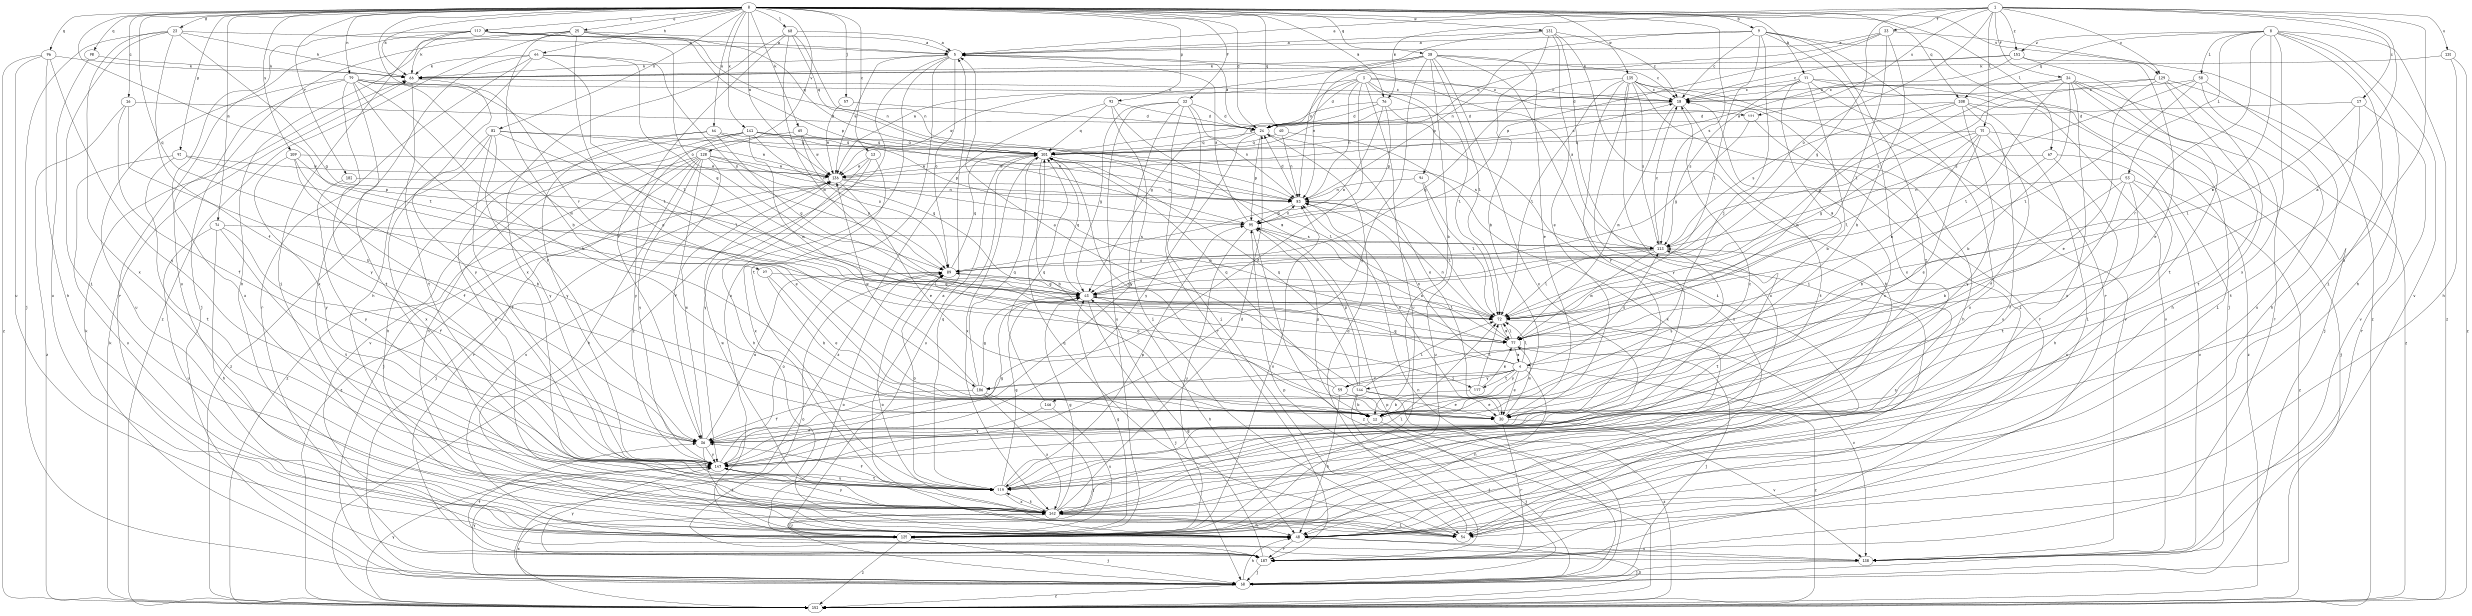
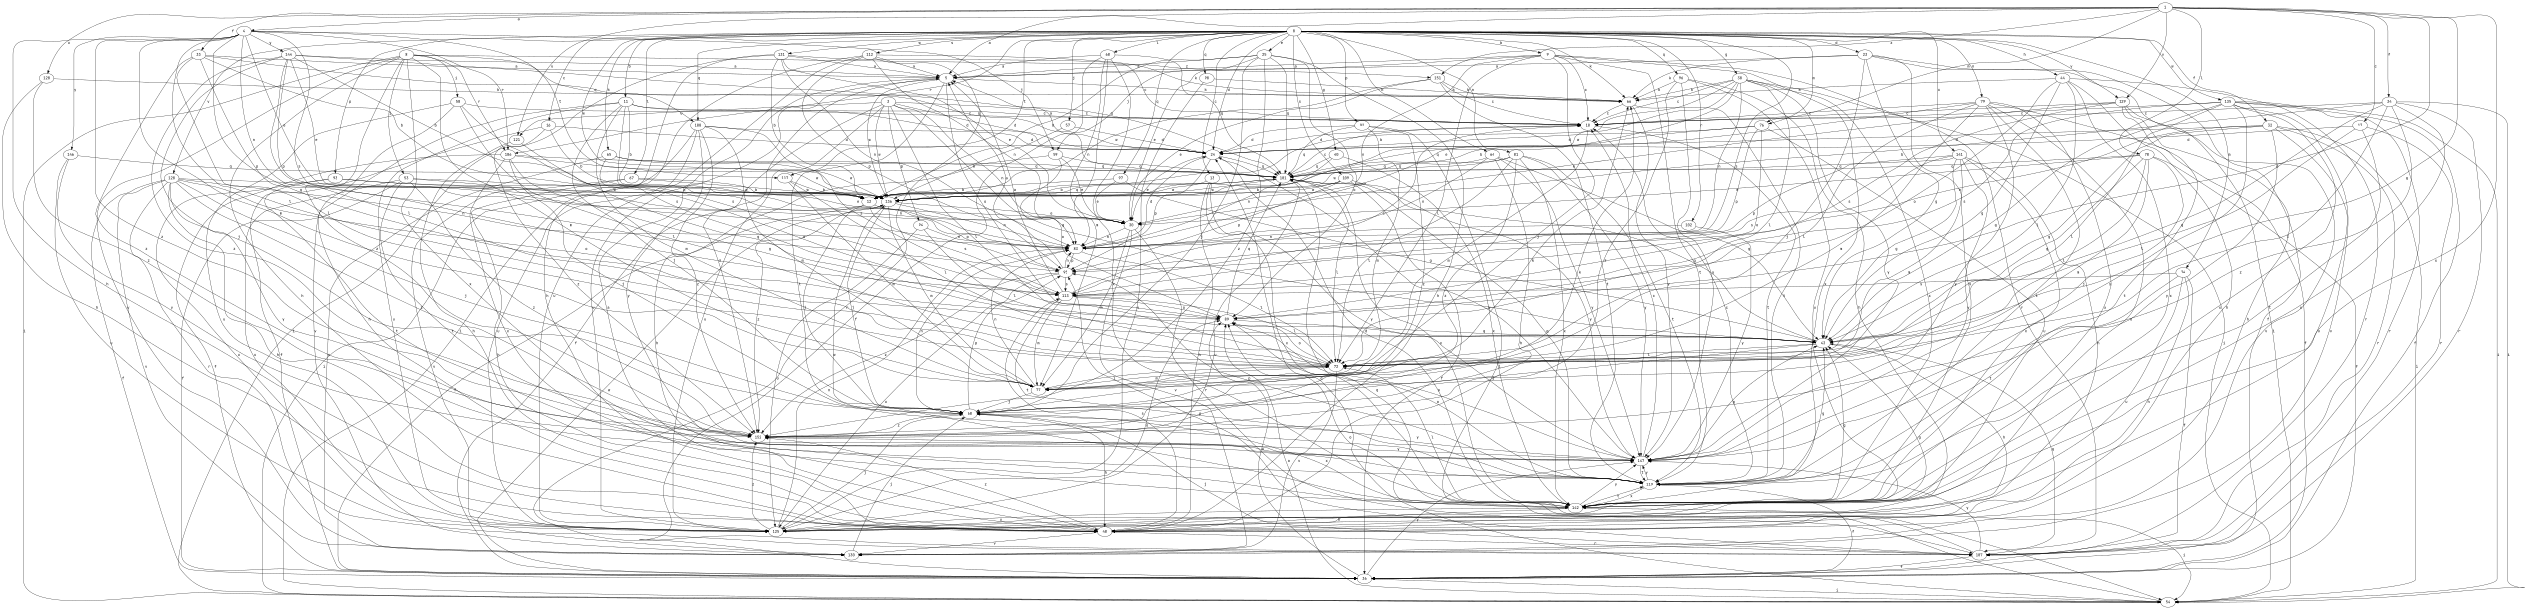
  strict digraph {
    fontname="JetBrains Mono"
    node [fontname="JetBrains Mono"]
    edge [fontname="JetBrains Mono"]
    0
    9
    11
    13
    16
    23
    24
    25
    32
    38
    40
    44
    57
    64
    65
    66
    67
    68
    74
    76
    79
    81
    92
    93
    96
    97
    98
    100
    102
    106
    109
    112
    113
    117
    128
    129
    131
    135
    136
    141
    5
    142
    18
    72
    83
    59
    119
    60
    107
    77
    130
    125
    12
    48
    147
    152
    36
    43
    54
    30
    95
    101
    89
    1
    4
    17
    33
    34
    70
    120
    121
    151
    144
    146
    n75 [label=8]
    50
    53
    3
    94
    0 -> 9 [label=b]
    0 -> 11 [label=b]
    0 -> 13 [label=c]
    0 -> 16 [label=c]
    0 -> 23 [label=d]
    0 -> 24 [label=d]
    0 -> 25 [label=e]
    0 -> 32 [label=f]
    0 -> 38 [label=g]
    0 -> 40 [label=g]
    0 -> 44 [label=h]
    0 -> 57 [label=j]
    0 -> 64 [label=k]
    0 -> 65 [label=k]
    0 -> 66 [label=k]
    0 -> 67 [label=l]
    0 -> 68 [label=l]
    0 -> 74 [label=m]
    0 -> 76 [label=m]
    0 -> 79 [label=n]
    0 -> 81 [label=n]
    0 -> 92 [label=p]
    0 -> 93 [label=p]
    0 -> 96 [label=q]
    0 -> 97 [label=q]
    0 -> 98 [label=q]
    0 -> 100 [label=q]
    0 -> 102 [label=r]
    0 -> 106 [label=r]
    0 -> 109 [label=s]
    0 -> 112 [label=s]
    0 -> 113 [label=s]
    0 -> 117 [label=t]
    0 -> 128 [label=v]
    0 -> 129 [label=v]
    0 -> 131 [label=w]
    0 -> 135 [label=w]
    0 -> 136 [label=w]
    0 -> 141 [label=x]
    9 -> 5 [label=a]
    9 -> 142 [label=x]
    9 -> 18 [label=c]
    9 -> 72 [label=l]
    9 -> 83 [label=n]
    9 -> 59 [label=j]
    9 -> 119 [label=t]
    9 -> 60 [label=j]
    9 -> 107 [label=r]
    11 -> 24 [label=d]
    11 -> 113 [label=s]
    11 -> 18 [label=c]
    11 -> 60 [label=j]
    11 -> 77 [label=m]
    11 -> 130 [label=v]
    11 -> 125 [label=u]
    11 -> 12 [label=b]
    13 -> 136 [label=w]
    13 -> 142 [label=x]
    13 -> 48 [label=h]
    13 -> 147 [label=y]
    16 -> 24 [label=d]
    16 -> 12 [label=b]
    16 -> 152 [label=z]
    16 -> 36 [label=f]
    23 -> 66 [label=k]
    23 -> 5 [label=a]
    23 -> 142 [label=x]
    23 -> 60 [label=j]
    23 -> 36 [label=f]
    23 -> 43 [label=g]
    23 -> 54 [label=i]
    24 -> 5 [label=a]
    24 -> 147 [label=y]
    24 -> 30 [label=e]
    24 -> 95 [label=p]
    24 -> 101 [label=q]
    25 -> 5 [label=a]
    25 -> 60 [label=j]
    25 -> 12 [label=b]
    25 -> 48 [label=h]
    25 -> 152 [label=z]
    25 -> 30 [label=e]
    25 -> 101 [label=q]
    25 -> 89 [label=o]
    32 -> 24 [label=d]
    32 -> 83 [label=n]
    32 -> 107 [label=r]
    32 -> 125 [label=u]
    32 -> 147 [label=y]
    32 -> 43 [label=g]
    32 -> 54 [label=i]
    38 -> 66 [label=k]
    38 -> 136 [label=w]
    38 -> 142 [label=x]
    38 -> 18 [label=c]
    38 -> 72 [label=l]
    38 -> 83 [label=n]
    38 -> 12 [label=b]
    38 -> 147 [label=y]
    38 -> 54 [label=i]
    38 -> 30 [label=e]
    40 -> 142 [label=x]
    40 -> 83 [label=n]
    40 -> 101 [label=q]
    44 -> 66 [label=k]
    44 -> 142 [label=x]
    44 -> 72 [label=l]
    44 -> 107 [label=r]
    44 -> 48 [label=h]
    44 -> 43 [label=g]
    44 -> 89 [label=o]
    57 -> 24 [label=d]
    57 -> 136 [label=w]
    64 -> 83 [label=n]
    64 -> 48 [label=h]
    64 -> 147 [label=y]
    64 -> 43 [label=g]
    64 -> 101 [label=q]
    65 -> 136 [label=w]
    65 -> 130 [label=v]
    65 -> 101 [label=q]
    65 -> 89 [label=o]
    66 -> 18 [label=c]
    66 -> 119 [label=t]
    66 -> 147 [label=y]
    67 -> 136 [label=w]
    67 -> 130 [label=v]
    67 -> 12 [label=b]
    67 -> 48 [label=h]
    68 -> 5 [label=a]
    68 -> 142 [label=x]
    68 -> 83 [label=n]
    68 -> 77 [label=m]
    68 -> 36 [label=f]
    68 -> 101 [label=q]
    74 -> 113 [label=s]
    74 -> 119 [label=t]
    74 -> 125 [label=u]
    74 -> 48 [label=h]
    74 -> 36 [label=f]
    76 -> 24 [label=d]
    76 -> 125 [label=u]
    76 -> 95 [label=p]
    76 -> 101 [label=q]
    76 -> 89 [label=o]
    79 -> 142 [label=x]
    79 -> 18 [label=c]
    79 -> 72 [label=l]
    79 -> 119 [label=t]
    79 -> 77 [label=m]
    79 -> 125 [label=u]
    79 -> 12 [label=b]
    79 -> 147 [label=y]
    79 -> 36 [label=f]
    81 -> 136 [label=w]
    81 -> 142 [label=x]
    81 -> 72 [label=l]
    81 -> 119 [label=t]
    81 -> 147 [label=y]
    81 -> 152 [label=z]
    81 -> 101 [label=q]
    92 -> 24 [label=d]
    92 -> 77 [label=m]
    92 -> 152 [label=z]
    92 -> 54 [label=i]
    92 -> 101 [label=q]
    93 -> 136 [label=w]
    93 -> 119 [label=t]
    93 -> 125 [label=u]
    93 -> 30 [label=e]
    96 -> 66 [label=k]
    96 -> 125 [label=u]
    96 -> 48 [label=h]
    96 -> 147 [label=y]
    96 -> 152 [label=z]
    97 -> 12 [label=b]
    97 -> 43 [label=g]
    97 -> 30 [label=e]
    98 -> 66 [label=k]
    98 -> 125 [label=u]
    100 -> 24 [label=d]
    100 -> 113 [label=s]
    100 -> 77 [label=m]
    100 -> 125 [label=u]
    100 -> 147 [label=y]
    100 -> 152 [label=z]
    100 -> 54 [label=i]
    102 -> 83 [label=n]
    102 -> 147 [label=y]
    106 -> 136 [label=w]
    106 -> 142 [label=x]
    106 -> 60 [label=j]
    106 -> 36 [label=f]
    106 -> 43 [label=g]
    106 -> 101 [label=q]
    109 -> 136 [label=w]
    109 -> 12 [label=b]
    109 -> 147 [label=y]
    109 -> 36 [label=f]
    109 -> 95 [label=p]
    112 -> 66 [label=k]
    112 -> 5 [label=a]
    112 -> 83 [label=n]
    112 -> 107 [label=r]
    112 -> 125 [label=u]
    112 -> 54 [label=i]
    112 -> 95 [label=p]
    113 -> 5 [label=a]
    113 -> 18 [label=c]
    113 -> 72 [label=l]
    113 -> 119 [label=t]
    113 -> 77 [label=m]
    113 -> 89 [label=o]
    117 -> 72 [label=l]
    117 -> 77 [label=m]
    117 -> 12 [label=b]
    128 -> 136 [label=w]
    128 -> 83 [label=n]
    128 -> 60 [label=j]
    128 -> 107 [label=r]
    128 -> 130 [label=v]
    128 -> 48 [label=h]
    128 -> 147 [label=y]
    128 -> 152 [label=z]
    128 -> 36 [label=f]
    128 -> 89 [label=o]
    129 -> 113 [label=s]
    129 -> 18 [label=c]
    129 -> 119 [label=t]
    129 -> 130 [label=v]
    129 -> 48 [label=h]
    129 -> 30 [label=e]
    131 -> 5 [label=a]
    131 -> 18 [label=c]
    131 -> 83 [label=n]
    131 -> 12 [label=b]
    131 -> 48 [label=h]
    131 -> 54 [label=i]
    131 -> 30 [label=e]
    135 -> 113 [label=s]
    135 -> 142 [label=x]
    135 -> 18 [label=c]
    135 -> 72 [label=l]
    135 -> 107 [label=r]
    135 -> 130 [label=v]
    135 -> 147 [label=y]
    135 -> 36 [label=f]
    135 -> 43 [label=g]
    135 -> 54 [label=i]
    136 -> 83 [label=n]
    136 -> 60 [label=j]
    136 -> 77 [label=m]
    136 -> 152 [label=z]
    136 -> 30 [label=e]
    141 -> 113 [label=s]
    141 -> 142 [label=x]
    141 -> 77 [label=m]
    141 -> 48 [label=h]
    141 -> 147 [label=y]
    141 -> 43 [label=g]
    141 -> 95 [label=p]
    141 -> 101 [label=q]
    5 -> 66 [label=k]
    5 -> 136 [label=w]
    5 -> 119 [label=t]
    5 -> 125 [label=u]
    5 -> 152 [label=z]
    5 -> 89 [label=o]
    142 -> 24 [label=d]
    142 -> 136 [label=w]
    142 -> 72 [label=l]
    142 -> 119 [label=t]
    142 -> 125 [label=u]
    142 -> 48 [label=h]
    142 -> 147 [label=y]
    142 -> 43 [label=g]
    142 -> 54 [label=i]
    18 -> 24 [label=d]
    18 -> 119 [label=t]
    18 -> 77 [label=m]
    72 -> 77 [label=m]
    72 -> 130 [label=v]
    72 -> 89 [label=o]
    83 -> 24 [label=d]
    83 -> 72 [label=l]
    83 -> 95 [label=p]
    59 -> 48 [label=h]
    59 -> 30 [label=e]
    59 -> 101 [label=q]
    59 -> 89 [label=o]
    119 -> 142 [label=x]
    119 -> 18 [label=c]
    119 -> 147 [label=y]
    119 -> 36 [label=f]
    119 -> 43 [label=g]
    119 -> 95 [label=p]
    119 -> 101 [label=q]
    119 -> 89 [label=o]
    60 -> 66 [label=k]
    60 -> 142 [label=x]
    60 -> 83 [label=n]
    60 -> 48 [label=h]
    60 -> 147 [label=y]
    60 -> 152 [label=z]
    60 -> 95 [label=p]
    107 -> 60 [label=j]
    107 -> 147 [label=y]
    107 -> 36 [label=f]
    107 -> 43 [label=g]
    107 -> 95 [label=p]
    107 -> 89 [label=o]
    77 -> 72 [label=l]
    77 -> 83 [label=n]
    77 -> 60 [label=j]
    130 -> 60 [label=j]
    125 -> 83 [label=n]
    125 -> 60 [label=j]
    125 -> 152 [label=z]
    125 -> 43 [label=g]
    125 -> 89 [label=o]
    12 -> 113 [label=s]
    12 -> 60 [label=j]
    12 -> 36 [label=f]
    12 -> 95 [label=p]
    12 -> 101 [label=q]
    48 -> 113 [label=s]
    48 -> 5 [label=a]
    48 -> 107 [label=r]
    48 -> 130 [label=v]
    48 -> 152 [label=z]
    147 -> 18 [label=c]
    147 -> 119 [label=t]
    147 -> 43 [label=g]
    147 -> 89 [label=o]
    152 -> 66 [label=k]
    152 -> 147 [label=y]
    36 -> 136 [label=w]
    36 -> 147 [label=y]
    36 -> 54 [label=i]
    36 -> 89 [label=o]
    43 -> 72 [label=l]
    43 -> 60 [label=j]
    43 -> 48 [label=h]
    43 -> 101 [label=q]
    54 -> 24 [label=d]
    54 -> 101 [label=q]
    54 -> 89 [label=o]
    30 -> 83 [label=n]
    30 -> 107 [label=r]
    30 -> 77 [label=m]
    30 -> 130 [label=v]
    95 -> 113 [label=s]
    95 -> 5 [label=a]
    95 -> 83 [label=n]
    95 -> 125 [label=u]
    95 -> 152 [label=z]
    101 -> 136 [label=w]
    101 -> 142 [label=x]
    101 -> 18 [label=c]
    101 -> 72 [label=l]
    101 -> 125 [label=u]
    101 -> 12 [label=b]
    89 -> 43 [label=g]
    89 -> 101 [label=q]
    1 -> 76 [label=m]
    1 -> 129 [label=v]
    1 -> 5 [label=a]
    1 -> 142 [label=x]
    1 -> 43 [label=g]
    1 -> 89 [label=o]
    1 -> 4 [label=a]
    1 -> 17 [label=c]
    1 -> 33 [label=f]
    1 -> 34 [label=f]
    1 -> 70 [label=l]
    1 -> 120 [label=u]
    1 -> 121 [label=u]
    1 -> 151 [label=z]
    4 -> 106 [label=r]
    4 -> 113 [label=s]
    4 -> 117 [label=t]
    4 -> 72 [label=l]
    4 -> 83 [label=n]
    4 -> 59 [label=j]
-   77 -> 4 [label=m]
+   4 -> 77 [label=m]
    4 -> 48 [label=h]
    4 -> 152 [label=z]
    4 -> 43 [label=g]
    4 -> 30 [label=e]
    4 -> 144 [label=y]
    4 -> 146 [label=y]
    17 -> 24 [label=d]
    17 -> 72 [label=l]
    17 -> 119 [label=t]
    17 -> 107 [label=r]
    33 -> 5 [label=a]
    33 -> 72 [label=l]
    33 -> 12 [label=b]
    33 -> 152 [label=z]
    33 -> 95 [label=p]
    33 -> 101 [label=q]
    34 -> 142 [label=x]
    34 -> 18 [label=c]
    34 -> 72 [label=l]
    34 -> 107 [label=r]
    34 -> 12 [label=b]
    34 -> 152 [label=z]
    34 -> 43 [label=g]
    34 -> 54 [label=i]
    70 -> 72 [label=l]
    70 -> 60 [label=j]
    70 -> 77 [label=m]
    70 -> 36 [label=f]
    70 -> 43 [label=g]
    70 -> 30 [label=e]
    70 -> 101 [label=q]
    120 -> 66 [label=k]
    120 -> 48 [label=h]
    120 -> 152 [label=z]
    121 -> 48 [label=h]
    121 -> 43 [label=g]
    151 -> 66 [label=k]
    151 -> 136 [label=w]
    151 -> 18 [label=c]
    151 -> 119 [label=t]
    151 -> 30 [label=e]
    144 -> 5 [label=a]
    144 -> 72 [label=l]
    144 -> 60 [label=j]
    144 -> 12 [label=b]
    144 -> 152 [label=z]
    144 -> 30 [label=e]
    144 -> 95 [label=p]
    144 -> 101 [label=q]
    146 -> 125 [label=u]
    146 -> 147 [label=y]
    146 -> 101 [label=q]
    n75 -> 100 [label=q]
    n75 -> 106 [label=r]
    n75 -> 142 [label=x]
    n75 -> 77 [label=m]
    n75 -> 130 [label=v]
    n75 -> 48 [label=h]
    n75 -> 152 [label=z]
    n75 -> 54 [label=i]
    n75 -> 151 [label=z]
    n75 -> 50 [label=i]
    n75 -> 53 [label=i]
    50 -> 113 [label=s]
    50 -> 18 [label=c]
    50 -> 72 [label=l]
    50 -> 125 [label=u]
    50 -> 48 [label=h]
    53 -> 83 [label=n]
    53 -> 119 [label=t]
    53 -> 125 [label=u]
    53 -> 12 [label=b]
    53 -> 152 [label=z]
    53 -> 36 [label=f]
    3 -> 24 [label=d]
    3 -> 136 [label=w]
    3 -> 18 [label=c]
    3 -> 72 [label=l]
    3 -> 83 [label=n]
    3 -> 125 [label=u]
    3 -> 36 [label=f]
    3 -> 43 [label=g]
    3 -> 121 [label=u]
    3 -> 94 [label=p]
    94 -> 72 [label=l]
    94 -> 83 [label=n]
    94 -> 125 [label=u]
  }
